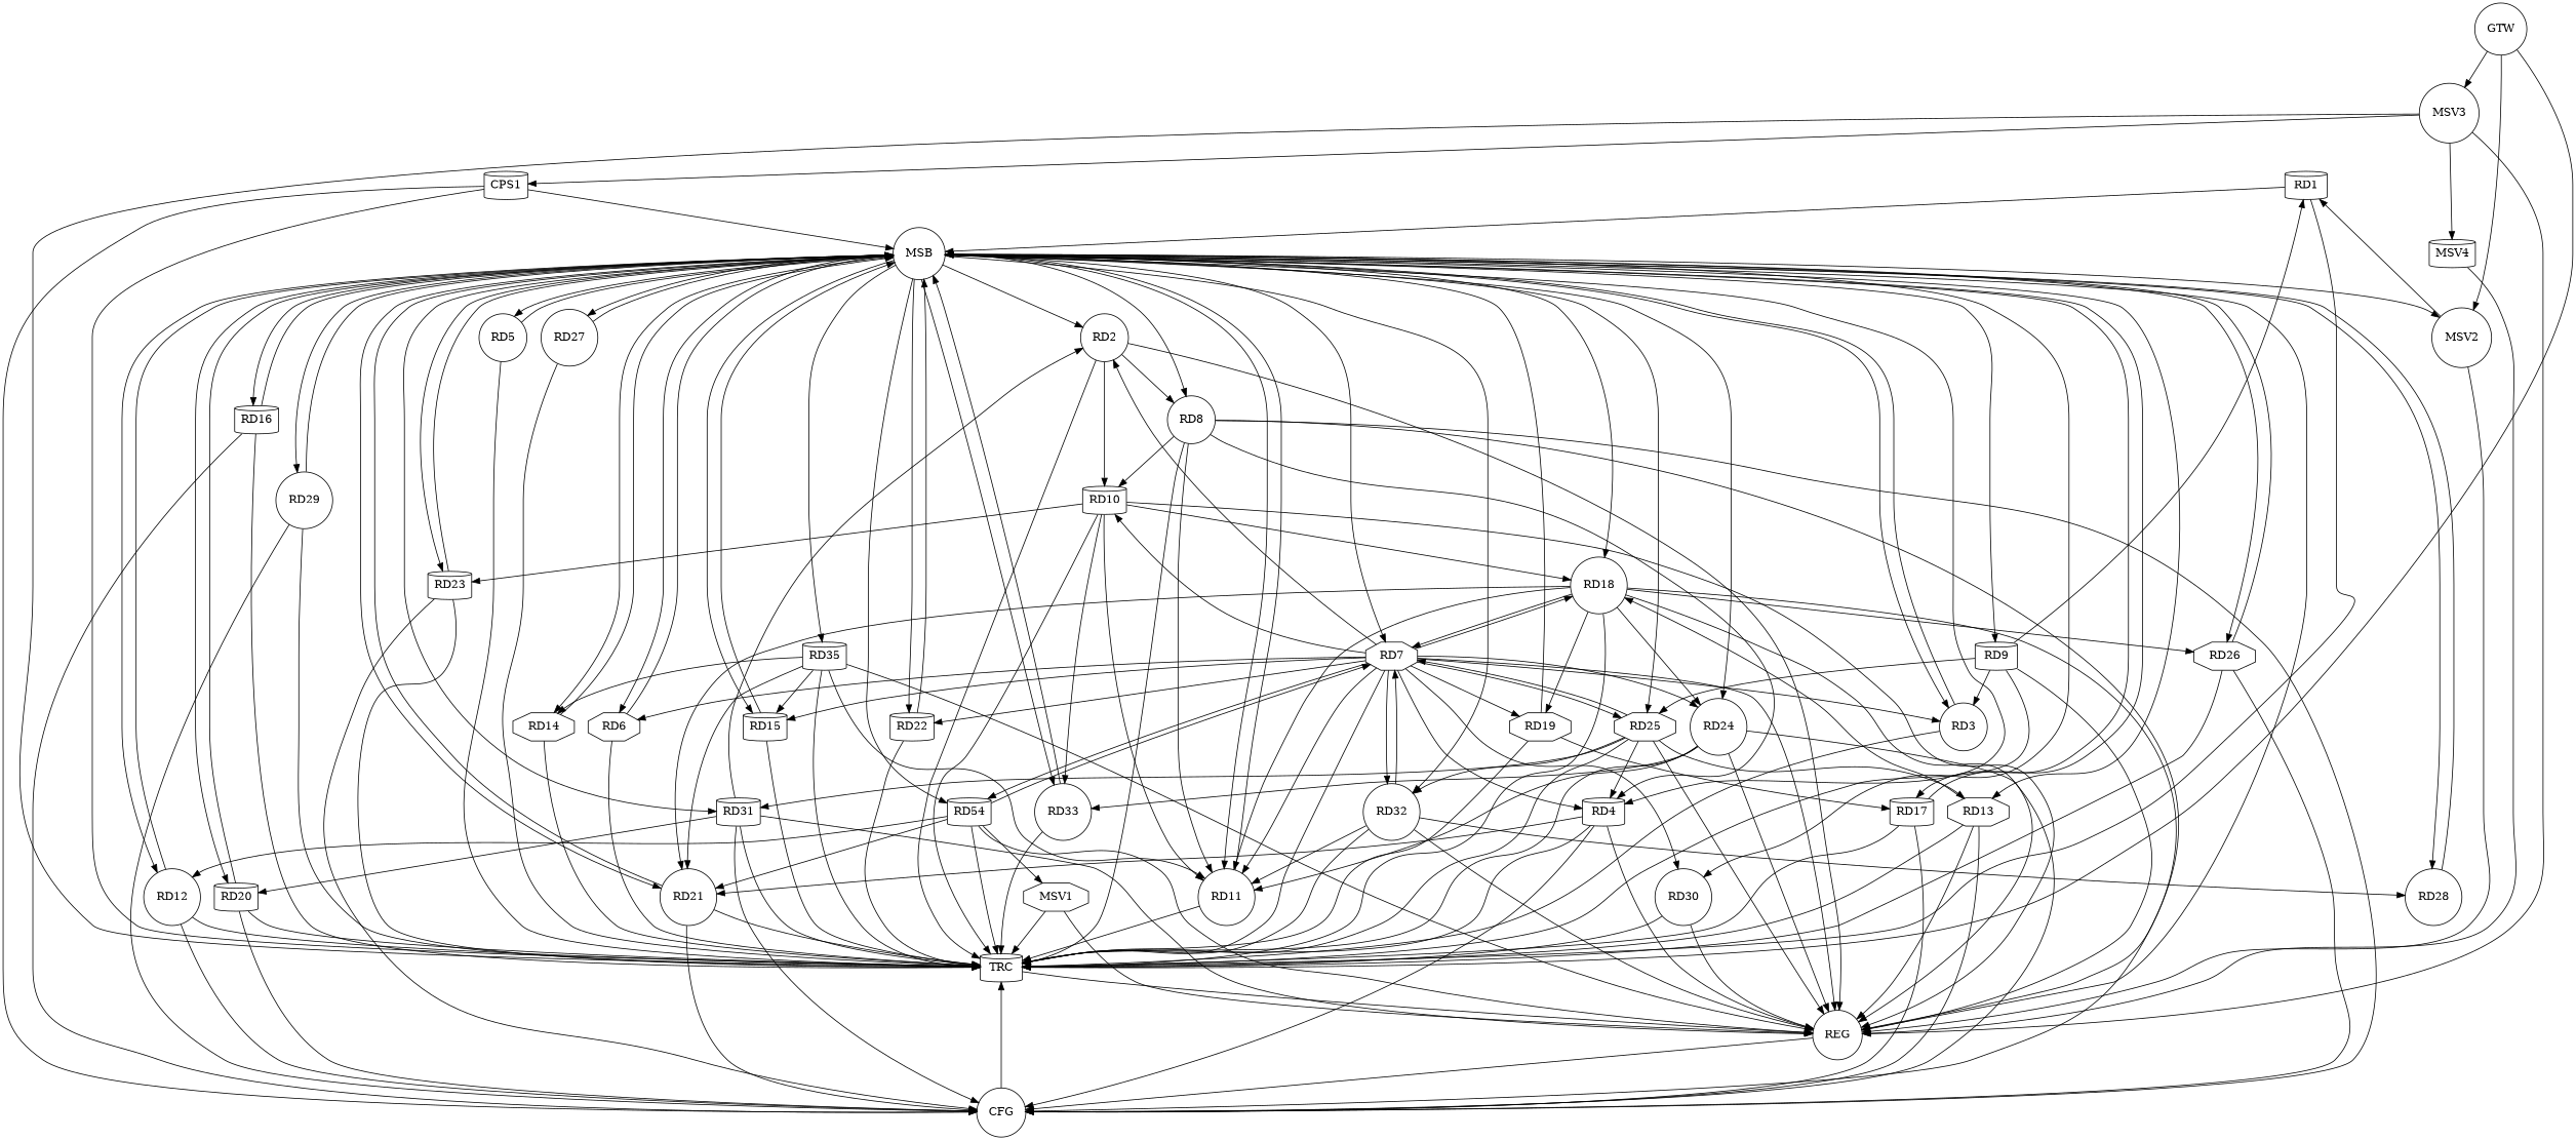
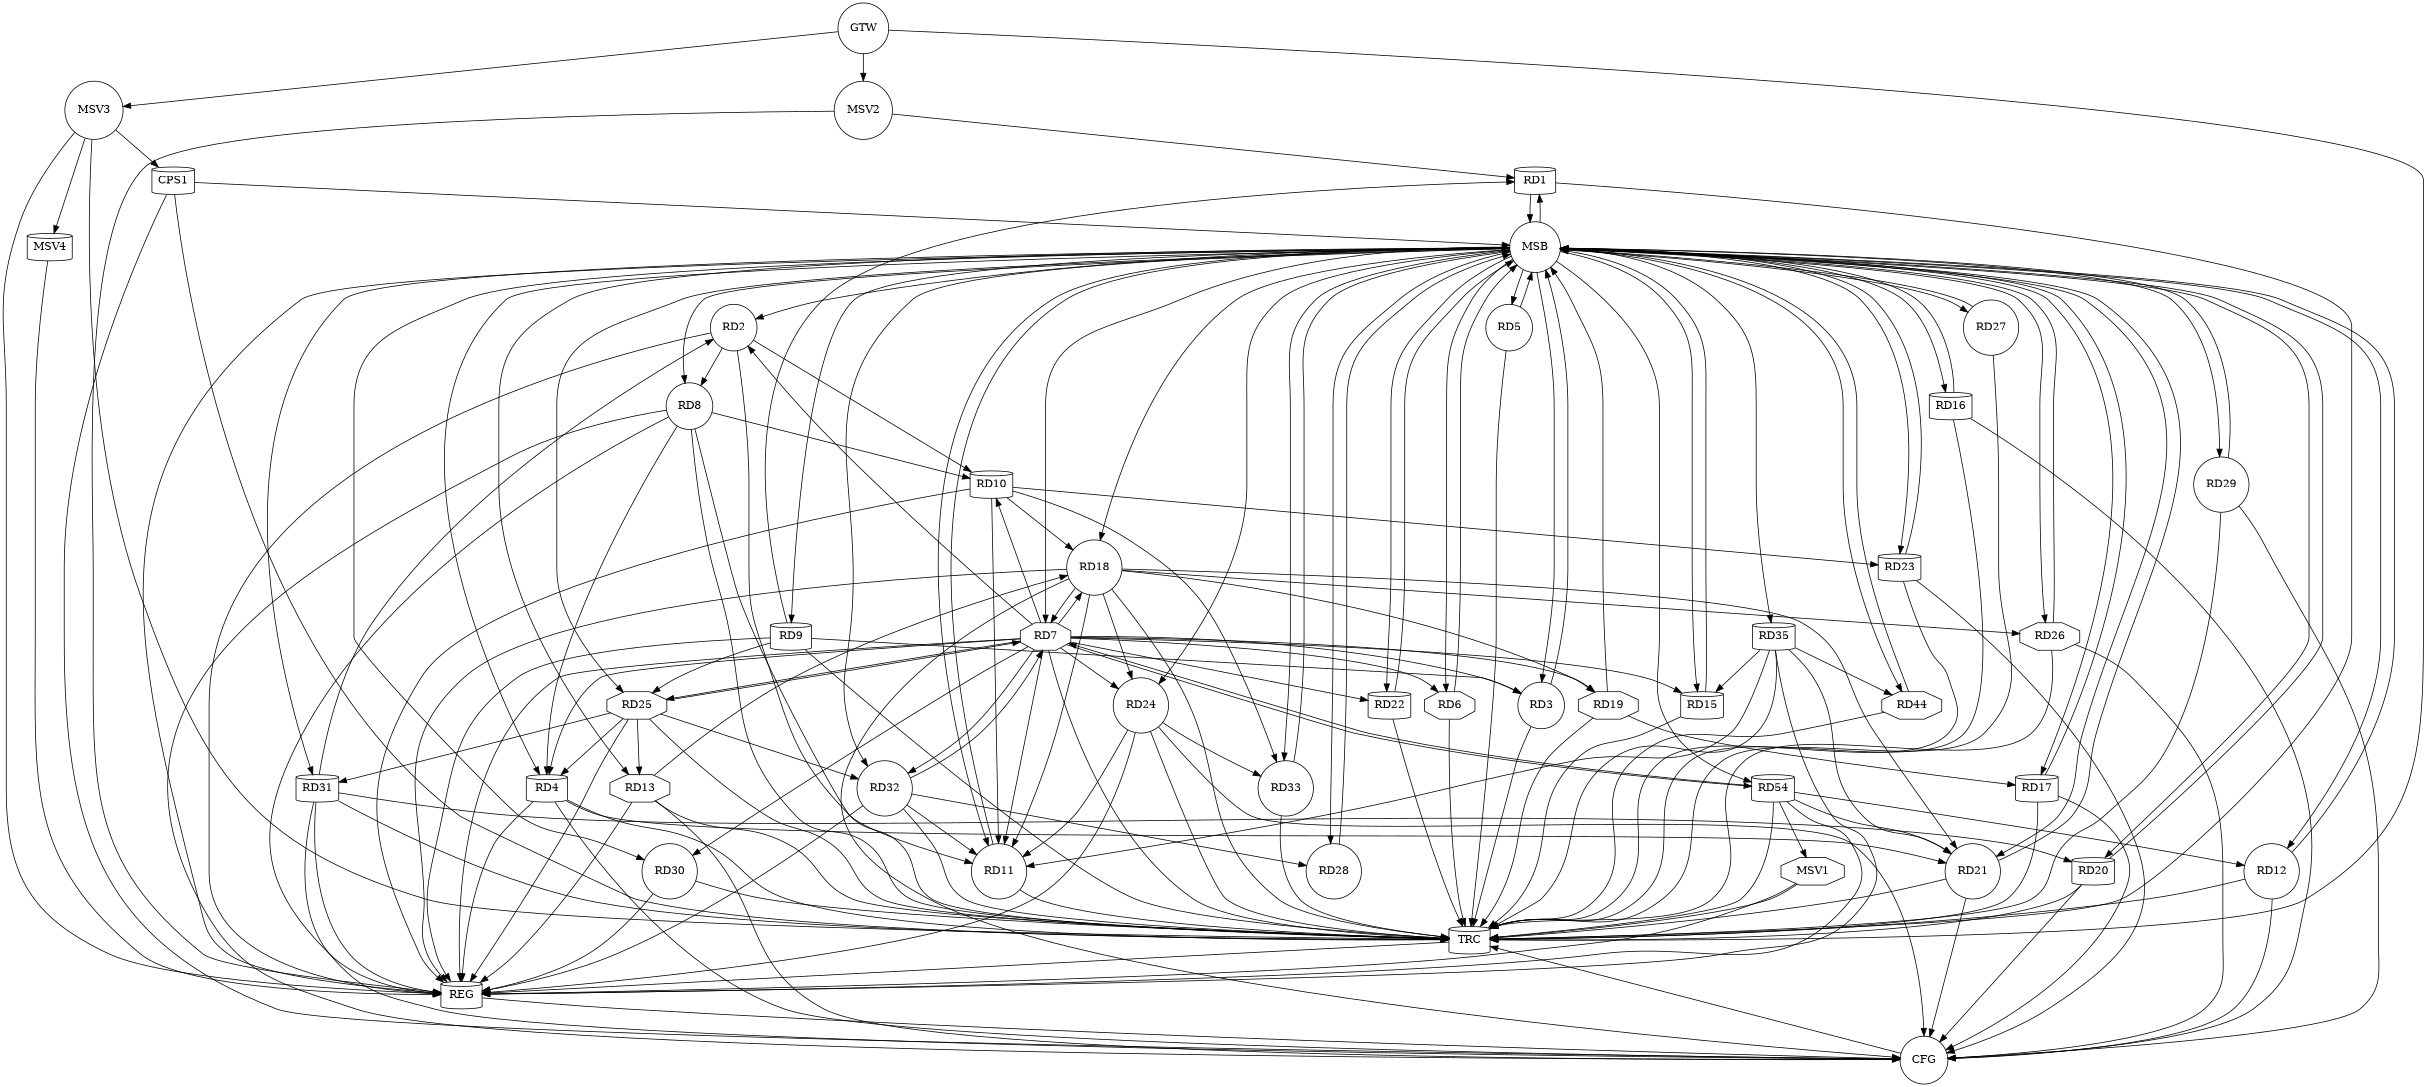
  strict digraph {
    node [shape=circle]
    n1 [label=RD1 shape=cylinder]
    n2 [label=MSB]
    n3 [label=TRC shape=cylinder]
    n4 [label=RD2]
    n5 [label=RD8]
-   n6 [label=REG]
+   n6 [label=REG shape=cylinder]
    n7 [label=RD3]
    n8 [label=RD4 shape=cylinder]
    n9 [label=RD21]
    n10 [label=RD5]
    n11 [label=RD6 shape=octagon]
    n12 [label=RD7 shape=octagon]
    n13 [label=RD11]
    n14 [label=RD15 shape=cylinder]
    n15 [label=RD17 shape=cylinder]
    n16 [label=RD18]
    n17 [label=RD22 shape=cylinder]
    n18 [label=RD23 shape=cylinder]
    n19 [label=RD24]
    n20 [label=RD25 shape=octagon]
    n21 [label=RD30]
    n22 [label=RD32]
    n23 [label=RD54 shape=cylinder]
    n24 [label=RD9 shape=cylinder]
    n25 [label=RD33]
    n26 [label=RD12]
    n27 [label=RD13 shape=octagon]
-   n28 [label=RD14 shape=octagon]
+   n28 [label=RD44 shape=octagon]
    n29 [label=RD16 shape=cylinder]
    n30 [label=RD26 shape=octagon]
    n31 [label=RD20 shape=cylinder]
    n32 [label=RD31 shape=cylinder]
    n33 [label=RD27]
    n34 [label=RD28]
    n35 [label=RD29]
    n36 [label=RD35 shape=cylinder]
    n37 [label=RD10 shape=cylinder]
    n38 [label=CFG]
    n39 [label=RD19 shape=octagon]
    n40 [label=MSV1 shape=octagon]
    n41 [label=CPS1 shape=cylinder]
    n42 [label=GTW]
    n43 [label=MSV2]
    n44 [label=MSV3]
    n45 [label=MSV4 shape=cylinder]
    n1 -> n2
    n1 -> n3
-   n2 -> n43
+   n2 -> n1
    n2 -> n4
    n2 -> n5
    n2 -> n6
    n2 -> n7
    n2 -> n8
    n2 -> n9
    n2 -> n10
    n2 -> n11
    n2 -> n12
    n2 -> n13
    n2 -> n14
    n2 -> n15
    n2 -> n16
    n2 -> n17
    n2 -> n18
    n2 -> n19
    n2 -> n20
    n2 -> n21
    n2 -> n22
    n2 -> n23
    n2 -> n24
    n2 -> n25
    n2 -> n26
    n2 -> n27
    n2 -> n28
    n2 -> n29
    n2 -> n30
    n2 -> n31
    n2 -> n32
    n2 -> n33
    n2 -> n34
    n2 -> n35
    n2 -> n36
    n3 -> n6
    n4 -> n3
    n4 -> n5
    n4 -> n6
    n4 -> n37
    n5 -> n3
    n5 -> n6
    n5 -> n8
    n5 -> n13
    n5 -> n37
    n5 -> n38
    n6 -> n38
    n7 -> n2
    n7 -> n3
    n8 -> n3
    n8 -> n6
    n8 -> n9
    n8 -> n38
    n9 -> n2
    n9 -> n3
    n9 -> n38
    n10 -> n2
    n10 -> n3
    n11 -> n2
    n11 -> n3
    n12 -> n3
    n12 -> n4
    n12 -> n6
    n12 -> n7
    n12 -> n8
    n12 -> n11
    n12 -> n13
    n12 -> n14
    n12 -> n16
    n12 -> n17
    n12 -> n19
    n12 -> n20
    n12 -> n21
    n12 -> n22
    n12 -> n23
    n12 -> n37
    n12 -> n39
    n13 -> n2
    n13 -> n3
    n14 -> n2
    n14 -> n3
    n15 -> n2
    n15 -> n3
    n15 -> n38
    n16 -> n3
    n16 -> n6
    n16 -> n9
    n16 -> n12
    n16 -> n13
    n16 -> n19
    n16 -> n30
    n16 -> n38
    n16 -> n39
    n17 -> n2
    n17 -> n3
    n18 -> n2
    n18 -> n3
    n18 -> n38
    n19 -> n3
    n19 -> n6
    n19 -> n13
    n19 -> n25
    n19 -> n38
    n20 -> n3
    n20 -> n6
    n20 -> n8
    n20 -> n12
    n20 -> n22
    n20 -> n27
    n20 -> n32
    n21 -> n3
    n21 -> n6
    n22 -> n3
    n22 -> n6
    n22 -> n12
    n22 -> n13
    n22 -> n34
    n23 -> n3
    n23 -> n6
    n23 -> n9
    n23 -> n12
    n23 -> n26
    n23 -> n40
    n24 -> n1
    n24 -> n3
    n24 -> n6
    n24 -> n7
    n24 -> n20
    n25 -> n2
    n25 -> n3
    n26 -> n2
    n26 -> n3
    n26 -> n38
    n27 -> n3
    n27 -> n6
    n27 -> n16
    n27 -> n38
    n28 -> n2
    n28 -> n3
    n29 -> n2
    n29 -> n3
    n29 -> n38
    n30 -> n2
    n30 -> n3
    n30 -> n38
    n31 -> n2
    n31 -> n3
    n31 -> n38
    n32 -> n3
    n32 -> n4
    n32 -> n6
    n32 -> n31
    n32 -> n38
    n33 -> n2
    n33 -> n3
    n34 -> n2
    n35 -> n2
    n35 -> n3
    n35 -> n38
    n36 -> n3
    n36 -> n6
    n36 -> n9
    n36 -> n13
    n36 -> n14
    n36 -> n28
-   n37 -> n3
    n37 -> n6
    n37 -> n13
    n37 -> n16
    n37 -> n18
    n37 -> n25
    n38 -> n3
    n39 -> n2
    n39 -> n3
    n39 -> n15
    n40 -> n3
    n40 -> n6
    n41 -> n2
    n41 -> n3
    n41 -> n38
    n42 -> n3
    n42 -> n43
    n42 -> n44
    n43 -> n1
    n43 -> n6
    n44 -> n3
    n44 -> n6
    n44 -> n41
    n44 -> n45
    n45 -> n6
  }
